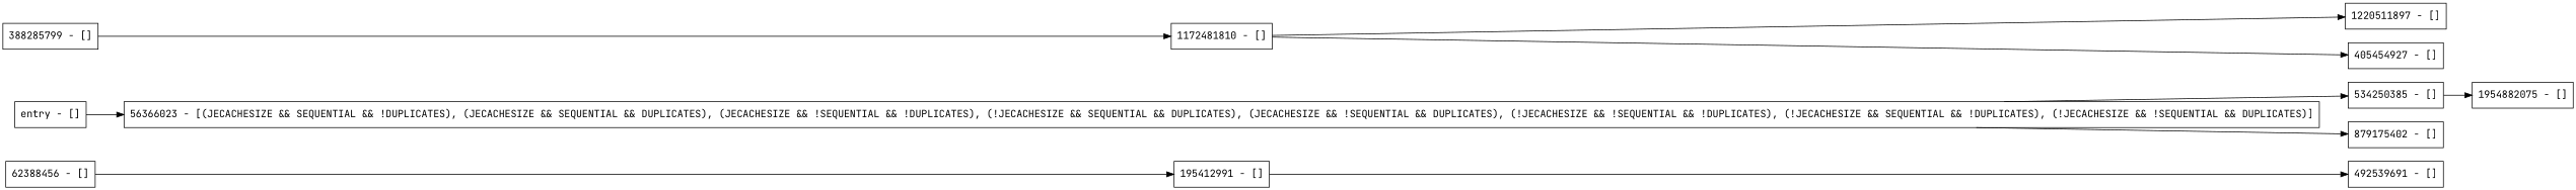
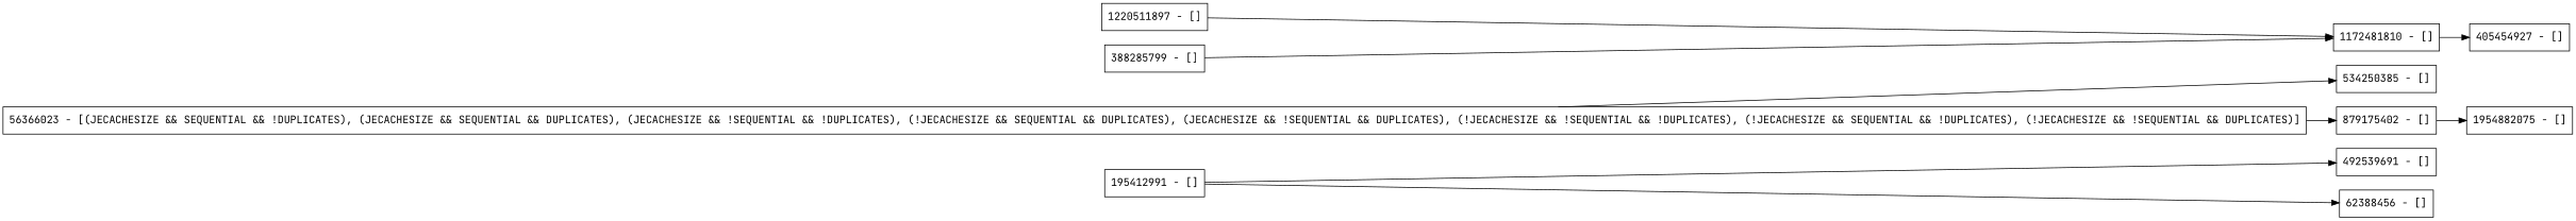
  digraph {
    fontname="JetBrains Mono"
    rankdir=LR
    node [fontname="JetBrains Mono" shape=record]
    edge [fontname="JetBrains Mono"]
    n1 [label="195412991 - []"]
    n2 [label="492539691 - []"]
    n3 [label="534250385 - []"]
    n4 [label="1220511897 - []"]
    n5 [label="1172481810 - []"]
    n6 [label="388285799 - []"]
    n7 [label="1954882075 - []"]
    n8 [label="405454927 - []"]
    n9 [label="62388456 - []"]
-   n10 [label="entry - []"]
    n11 [label="56366023 - [(JECACHESIZE && SEQUENTIAL && !DUPLICATES), (JECACHESIZE && SEQUENTIAL && DUPLICATES), (JECACHESIZE && !SEQUENTIAL && !DUPLICATES), (!JECACHESIZE && SEQUENTIAL && DUPLICATES), (JECACHESIZE && !SEQUENTIAL && DUPLICATES), (!JECACHESIZE && !SEQUENTIAL && !DUPLICATES), (!JECACHESIZE && SEQUENTIAL && !DUPLICATES), (!JECACHESIZE && !SEQUENTIAL && DUPLICATES)]"]
    n12 [label="879175402 - []"]
    n1 -> n2
-   n5 -> n4
+   n4 -> n5
    n5 -> n8
    n6 -> n5
-   n9 -> n1
-   n10 -> n11
+   n1 -> n9
    n11 -> n3
    n11 -> n12
-   n3 -> n7
+   n12 -> n7
  }
